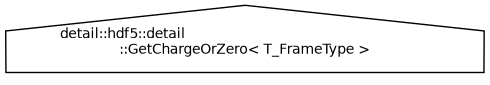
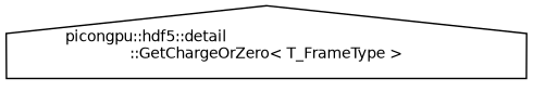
  digraph {
    rankdir=LR
-   n1 [color=black fillcolor=white fontname=Helvetica fontsize=10 height=0.2 label="detail::hdf5::detail\l::GetChargeOrZero\< T_FrameType \>" shape=house style=filled width=0.4]
+   n1 [color=black fillcolor=white fontname=Helvetica fontsize=10 height=0.2 label="picongpu::hdf5::detail\l::GetChargeOrZero\< T_FrameType \>" shape=house style=filled width=0.4]
  }
